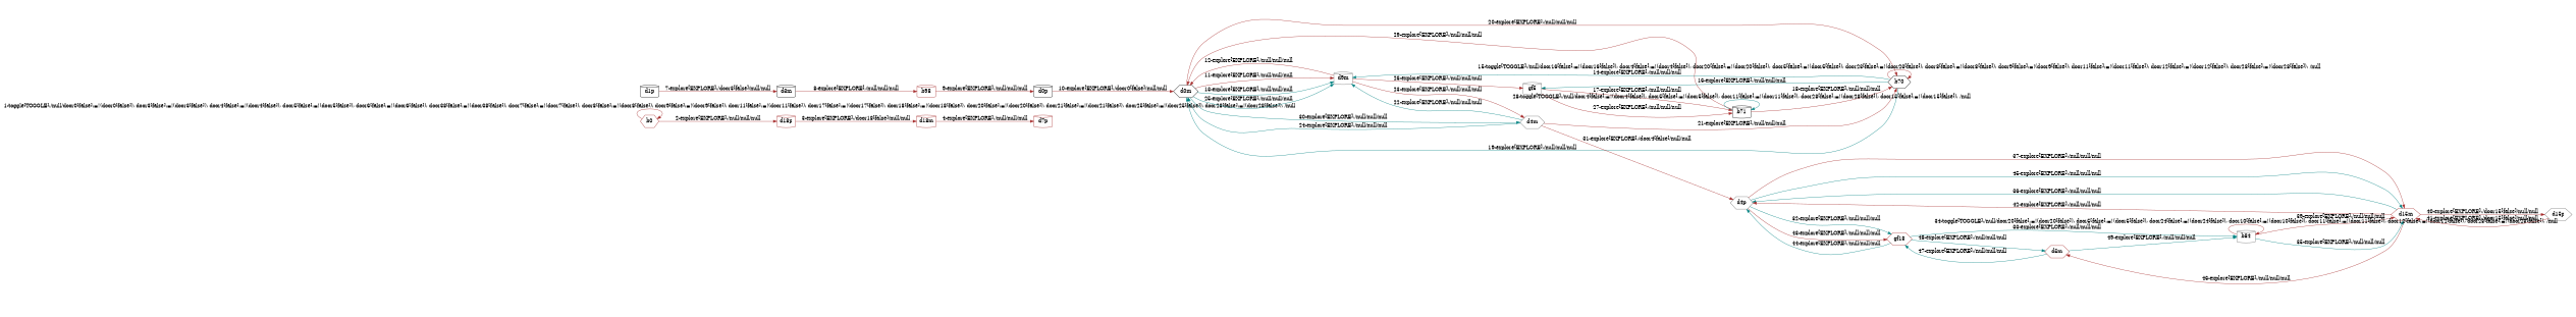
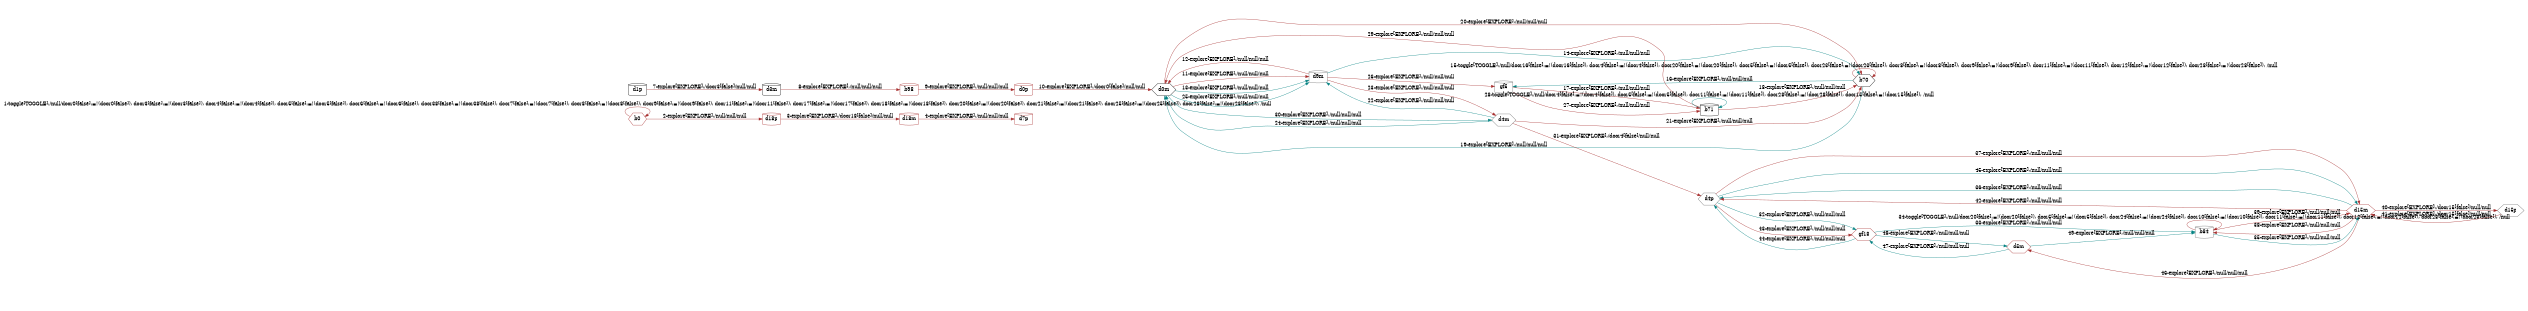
  digraph {
    fontname="DejaVu Serif"
    rankdir=LR
    node [color=brown fontname="DejaVu Serif" shape=cylinder]
    edge [color=brown fontname="DejaVu Serif"]
    b0 [shape=hexagon]
    d18p
    d18m
    d7p
    n5 [color=black label=d1p]
    d3m [color=black]
    b98
-   d0p [color=black]
+   d0p
    d0m [color=black shape=hexagon]
    d9m [color=gray40]
    b70 [color=black shape=hexagon]
    d4m [color=gray40 shape=hexagon]
    gf5 [color=gray40]
    d4p [color=gray40 shape=hexagon]
    b71 [color=black]
    gf18 [shape=hexagon]
    d15m [shape=hexagon]
    b84 [color=gray40]
    d5m [shape=hexagon]
    d15p [color=gray40 shape=hexagon]
    b0 -> b0 [label="1-toggle[TOGGLE];/null/door0[false]:=!(door0[false]); door3[false]:=!(door3[false]); door4[false]:=!(door4[false]); door5[false]:=!(door5[false]); door6[false]:=!(door6[false]); door38[false]:=!(door38[false]); door7[false]:=!(door7[false]); door8[false]:=!(door8[false]); door9[false]:=!(door9[false]); door11[false]:=!(door11[false]); door17[false]:=!(door17[false]); door18[false]:=!(door18[false]); door20[false]:=!(door20[false]); door21[false]:=!(door21[false]); door25[false]:=!(door25[false]); door28[false]:=!(door28[false]); /null"]
    b0 -> d18p [label="2-explore[EXPLORE];/null/null/null"]
    d18p -> d18m [label="3-explore[EXPLORE];/door18[false]/null/null"]
    d18m -> d7p [label="4-explore[EXPLORE];/null/null/null"]
    n5 -> d3m [label="7-explore[EXPLORE];/door3[false]/null/null"]
    d3m -> b98 [label="8-explore[EXPLORE];/null/null/null"]
    b98 -> d0p [label="9-explore[EXPLORE];/null/null/null"]
    d0p -> d0m [label="10-explore[EXPLORE];/door0[false]/null/null"]
    d0m -> d9m [label="11-explore[EXPLORE];/null/null/null"]
    d0m -> d9m [color=teal label="13-explore[EXPLORE];/null/null/null"]
    d0m -> d9m [color=teal label="25-explore[EXPLORE];/null/null/null"]
    d0m -> b70 [label="20-explore[EXPLORE];/null/null/null"]
    d0m -> d4m [color=teal label="30-explore[EXPLORE];/null/null/null"]
    d9m -> d0m [label="12-explore[EXPLORE];/null/null/null"]
-   b70 -> d9m [color=teal label="14-explore[EXPLORE];/null/null/null"]
+   d9m -> b70 [color=teal label="14-explore[EXPLORE];/null/null/null"]
    d9m -> d4m [label="23-explore[EXPLORE];/null/null/null"]
    d9m -> gf5 [label="26-explore[EXPLORE];/null/null/null"]
    b70 -> d0m [color=teal label="19-explore[EXPLORE];/null/null/null"]
    b70 -> b70 [label="15-toggle[TOGGLE];/null/door16[false]:=!(door16[false]); door4[false]:=!(door4[false]); door20[false]:=!(door20[false]); door5[false]:=!(door5[false]); door23[false]:=!(door23[false]); door8[false]:=!(door8[false]); door9[false]:=!(door9[false]); door11[false]:=!(door11[false]); door12[false]:=!(door12[false]); door28[false]:=!(door28[false]); /null"]
    b70 -> gf5 [color=teal label="16-explore[EXPLORE];/null/null/null"]
    d4m -> d0m [color=teal label="24-explore[EXPLORE];/null/null/null"]
    d4m -> d9m [color=teal label="22-explore[EXPLORE];/null/null/null"]
    d4m -> b70 [label="21-explore[EXPLORE];/null/null/null"]
    d4m -> d4p [label="31-explore[EXPLORE];/door4[false]/null/null"]
    gf5 -> b71 [label="17-explore[EXPLORE];/null/null/null"]
    gf5 -> b71 [label="27-explore[EXPLORE];/null/null/null"]
    d4p -> gf18 [color=teal label="32-explore[EXPLORE];/null/null/null"]
    d4p -> gf18 [label="43-explore[EXPLORE];/null/null/null"]
    d4p -> d15m [label="37-explore[EXPLORE];/null/null/null"]
    d4p -> d15m [color=teal label="45-explore[EXPLORE];/null/null/null"]
    b71 -> d0m [label="29-explore[EXPLORE];/null/null/null"]
    b71 -> b70 [label="18-explore[EXPLORE];/null/null/null"]
    b71 -> b71 [color=teal label="28-toggle[TOGGLE];/null/door4[false]:=!(door4[false]); door5[false]:=!(door5[false]); door11[false]:=!(door11[false]); door28[false]:=!(door28[false]); door15[false]:=!(door15[false]); /null"]
    gf18 -> d4p [color=teal label="44-explore[EXPLORE];/null/null/null"]
    gf18 -> b84 [color=teal label="33-explore[EXPLORE];/null/null/null"]
    gf18 -> d5m [color=teal label="48-explore[EXPLORE];/null/null/null"]
    d15m -> d4p [color=teal label="36-explore[EXPLORE];/null/null/null"]
    d15m -> d4p [label="42-explore[EXPLORE];/null/null/null"]
+   d15m -> b84 [label="38-explore[EXPLORE];/null/null/null"]
    d15m -> d5m [label="46-explore[EXPLORE];/null/null/null"]
    d15m -> d15p [label="40-explore[EXPLORE];/door15[false]/null/null"]
    b84 -> d15m [color=teal label="35-explore[EXPLORE];/null/null/null"]
    b84 -> d15m [label="39-explore[EXPLORE];/null/null/null"]
    b84 -> b84 [label="34-toggle[TOGGLE];/null/door20[false]:=!(door20[false]); door5[false]:=!(door5[false]); door24[false]:=!(door24[false]); door10[false]:=!(door10[false]); door11[false]:=!(door11[false]); door12[false]:=!(door12[false]); door28[false]:=!(door28[false]); /null"]
    d5m -> gf18 [color=teal label="47-explore[EXPLORE];/null/null/null"]
    d5m -> b84 [color=teal label="49-explore[EXPLORE];/null/null/null"]
    d15p -> d15m [label="41-explore[EXPLORE];/door15[false]/null/null"]
  }
